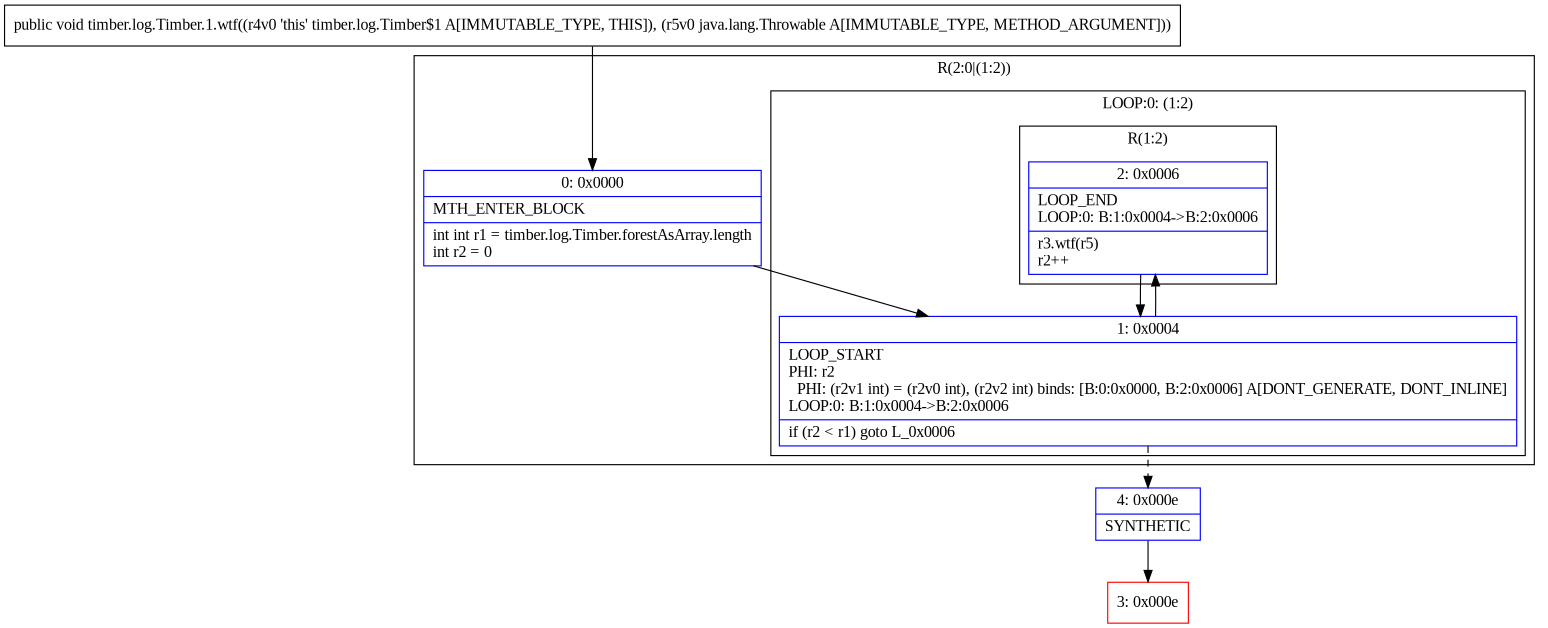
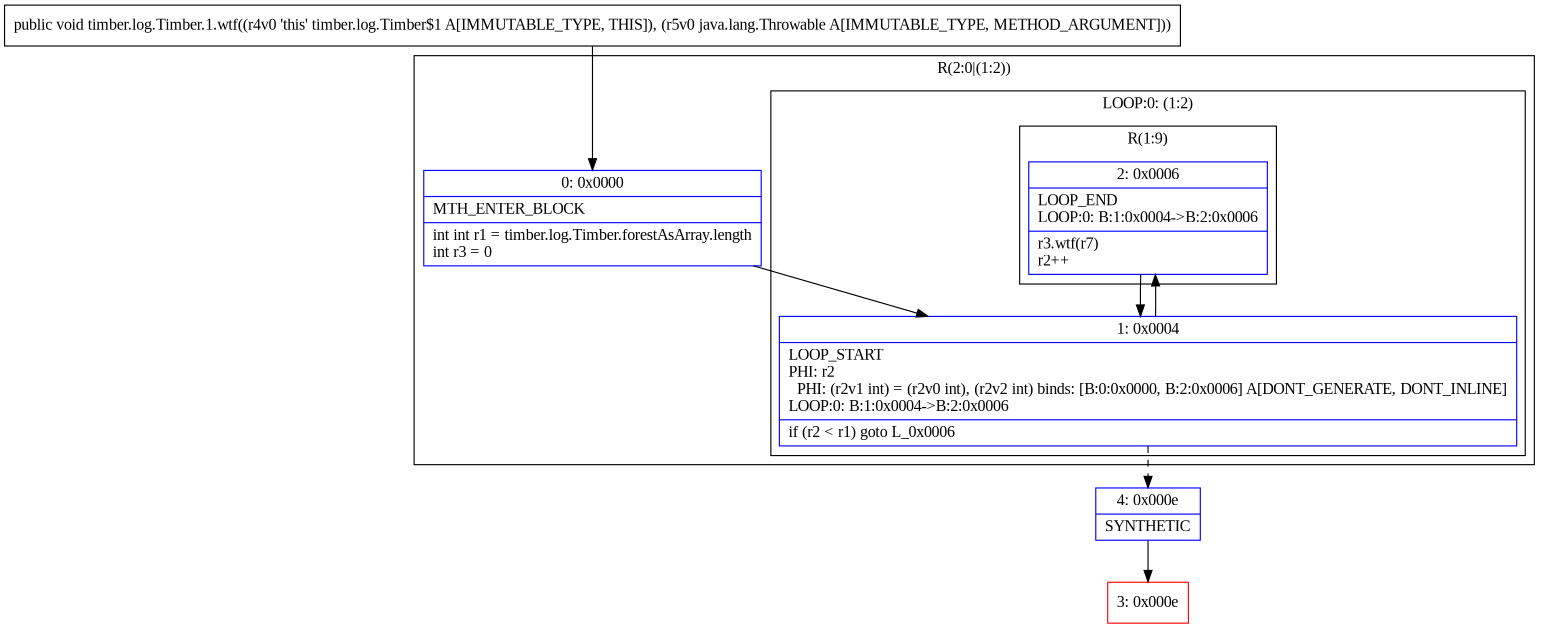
  digraph {
    fontname="Liberation Serif"
    node [color=blue fontname="Liberation Serif" shape=record]
    edge [fontname="Liberation Serif"]
-   n1 [label="{2\:\ 0x0006|LOOP_END\lLOOP:0: B:1:0x0004\-\>B:2:0x0006\l|r3.wtf(r5)\lr2++\l}"]
+   n1 [label="{2\:\ 0x0006|LOOP_END\lLOOP:0: B:1:0x0004\-\>B:2:0x0006\l|r3.wtf(r7)\lr2++\l}"]
    n2 [label="{1\:\ 0x0004|LOOP_START\lPHI: r2 \l  PHI: (r2v1 int) = (r2v0 int), (r2v2 int) binds: [B:0:0x0000, B:2:0x0006] A[DONT_GENERATE, DONT_INLINE]\lLOOP:0: B:1:0x0004\-\>B:2:0x0006\l|if (r2 \< r1) goto L_0x0006\l}"]
-   n3 [label="{0\:\ 0x0000|MTH_ENTER_BLOCK\l|int int r1 = timber.log.Timber.forestAsArray.length\lint r2 = 0\l}"]
+   n3 [label="{0\:\ 0x0000|MTH_ENTER_BLOCK\l|int int r1 = timber.log.Timber.forestAsArray.length\lint r3 = 0\l}"]
    n4 [label="{4\:\ 0x000e|SYNTHETIC\l}"]
    n5 [color=red label="{3\:\ 0x000e}"]
    n6 [label="{public void timber.log.Timber.1.wtf((r4v0 'this' timber.log.Timber$1 A[IMMUTABLE_TYPE, THIS]), (r5v0 java.lang.Throwable A[IMMUTABLE_TYPE, METHOD_ARGUMENT])) }" color=""]
    subgraph cluster_1 {
      label="R(2:0|(1:2))"
      n3
      subgraph cluster_2 {
        label="LOOP:0: (1:2)"
        n2
        subgraph cluster_3 {
-         label="R(1:2)"
+         label="R(1:9)"
          n1
        }
      }
    }
    n1 -> n2
    n2 -> n1
    n2 -> n4 [style=dashed]
    n3 -> n2
    n4 -> n5
    n6 -> n3
  }
